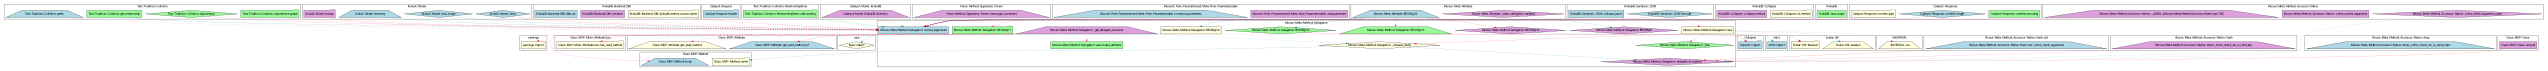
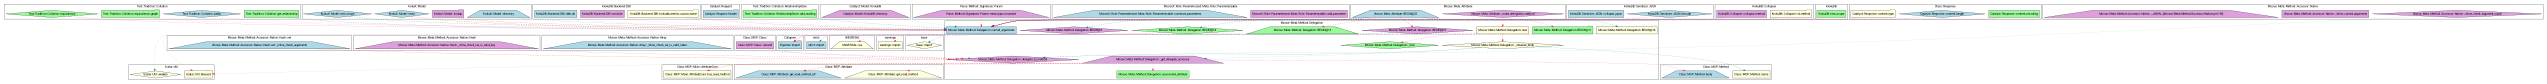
  digraph {
    fontname=Roboto
    node [fillcolor=lightblue fontname=Roboto shape=trapezium style=filled]
    edge [color=deeppink fontname=Roboto style=dashed]
    "Text::Tradition::Collation::equivalence_graph" [fillcolor=palegreen shape=folder]
    "Text::Tradition::Collation::equivalence" [fillcolor=palegreen shape=diamond]
    "Text::Tradition::Collation::get_relationship" [fillcolor=palegreen shape=box]
-   "Text::Tradition::Collation::paths"
+   "Text::Tradition::Collation::paths" [shape=diamond]
    "Moose::Meta::Method::Accessor::Native::Hash::set::_inline_check_arguments"
    "KiokuX::Model::store" [shape=diamond]
    "KiokuX::Model::new_scope" [shape=diamond]
    "KiokuX::Model::directory"
    "KiokuX::Model::lookup" [fillcolor=plum shape=folder]
    "KiokuDB::Backend::DBI::kiokudb_entries_source_name" [fillcolor=lightyellow shape=folder]
    "KiokuDB::Backend::DBI::serialize" [fillcolor=plum shape=box]
    "KiokuDB::Backend::DBI::dbh_do" [shape=box]
    "Scalar::Util::blessed" [fillcolor=lightyellow shape=folder]
-   "Scalar::Util::weaken" [fillcolor=lightyellow]
+   "Scalar::Util::weaken" [fillcolor=lightyellow shape=diamond]
    "Catalyst::Request::header" [shape=folder]
    "Moose::Meta::Method::Accessor::Native::Hash::_inline_check_var_is_valid_key" [fillcolor=plum]
    "Moose::Meta::Method::Accessor::Native::_inline_curried_arguments" [fillcolor=plum shape=box]
    "Moose::Meta::Method::Accessor::Native::__ANON__[Moose/Meta/Method/Accessor/Native.pm:156]" [fillcolor=plum]
    "Moose::Meta::Method::Accessor::Native::_inline_check_argument_count" [fillcolor=plum shape=diamond]
    "Class::MOP::Method::name" [fillcolor=lightyellow shape=folder]
    "Class::MOP::Method::body"
    "Moose::Meta::Method::Accessor::Native::Array::_inline_check_var_is_valid_index"
    "UNIVERSAL::isa" [fillcolor=lightyellow]
    "Text::Tradition::Collation::RelationshipStore::add_reading" [fillcolor=palegreen shape=folder]
    "Class::MOP::Class:::around" [fillcolor=plum shape=box]
    "Catalyst::Model::KiokuDB::directory" [fillcolor=plum]
    "warnings::import" [fillcolor=lightyellow shape=box]
    "Parse::Method::Signatures::Param::meta_type_constraint" [fillcolor=plum]
    "Class::MOP::Mixin::AttributeCore::has_read_method" [fillcolor=lightyellow shape=folder]
    "MooseX::Role::Parameterized::Meta::Role::Parameterizable::add_parameter" [fillcolor=plum shape=box]
    "MooseX::Role::Parameterized::Meta::Role::Parameterizable::construct_parameters"
    "base::import" [fillcolor=lightyellow shape=diamond]
    "Exporter::import" [shape=folder]
    "Moose::Meta::Attribute::_make_delegation_method" [fillcolor=plum shape=diamond]
    "Moose::Meta::Attribute::BEGIN@22"
    "KiokuDB::Serializer::JSON::encode" [shape=diamond]
    "KiokuDB::Serializer::JSON::collapse_jspon" [shape=box]
    "KiokuDB::Collapser::id_method" [fillcolor=lightyellow shape=folder]
    "KiokuDB::Collapser::collapse_method" [fillcolor=plum shape=box]
    "Class::MOP::Attribute::get_read_method" [fillcolor=lightyellow]
    "Class::MOP::Attribute::get_read_method_ref"
    "KiokuDB::new_scope" [fillcolor=palegreen shape=box]
    "strict::import" [shape=box]
    "Catalyst::Response::content_encoding" [fillcolor=palegreen shape=box]
    "Catalyst::Response::content_length" [shape=diamond]
    "Catalyst::Response::content_type" [fillcolor=lightyellow shape=folder]
    "Moose::Meta::Method::Delegation::BEGIN@13" [fillcolor=palegreen]
    "Moose::Meta::Method::Delegation::BEGIN@10" [fillcolor=plum shape=diamond]
    "Moose::Meta::Method::Delegation::_new" [fillcolor=palegreen shape=diamond]
    "Moose::Meta::Method::Delegation::new" [fillcolor=lightyellow shape=box]
    "Moose::Meta::Method::Delegation::BEGIN@14" [fillcolor=palegreen shape=diamond]
    "Moose::Meta::Method::Delegation::curried_arguments" [shape=box]
    "Moose::Meta::Method::Delegation::associated_attribute" [fillcolor=palegreen shape=box]
    "Moose::Meta::Method::Delegation::BEGIN@3" [fillcolor=plum shape=diamond]
    "Moose::Meta::Method::Delegation::BEGIN@11" [fillcolor=palegreen shape=folder]
    "Moose::Meta::Method::Delegation::_initialize_body" [fillcolor=lightyellow shape=diamond]
    "Moose::Meta::Method::Delegation::_get_delegate_accessor" [fillcolor=plum]
    "Moose::Meta::Method::Delegation::delegate_to_method" [fillcolor=plum shape=diamond]
    "Moose::Meta::Method::Delegation::BEGIN@16" [fillcolor=lightyellow shape=folder]
    subgraph cluster_1 {
      label="Text::Tradition::Collation"
      "Text::Tradition::Collation::equivalence_graph"
      "Text::Tradition::Collation::equivalence"
      "Text::Tradition::Collation::get_relationship"
      "Text::Tradition::Collation::paths"
    }
    subgraph cluster_2 {
      label="Moose::Meta::Method::Accessor::Native::Hash::set"
      "Moose::Meta::Method::Accessor::Native::Hash::set::_inline_check_arguments"
    }
    subgraph cluster_3 {
      label="KiokuX::Model"
      "KiokuX::Model::store"
      "KiokuX::Model::new_scope"
      "KiokuX::Model::directory"
      "KiokuX::Model::lookup"
    }
    subgraph cluster_4 {
      label="KiokuDB::Backend::DBI"
      "KiokuDB::Backend::DBI::kiokudb_entries_source_name"
      "KiokuDB::Backend::DBI::serialize"
      "KiokuDB::Backend::DBI::dbh_do"
    }
    subgraph cluster_5 {
      label="Scalar::Util"
      "Scalar::Util::blessed"
      "Scalar::Util::weaken"
    }
    subgraph cluster_6 {
      label="Catalyst::Request"
      "Catalyst::Request::header"
    }
    subgraph cluster_7 {
      label="Moose::Meta::Method::Accessor::Native::Hash"
      "Moose::Meta::Method::Accessor::Native::Hash::_inline_check_var_is_valid_key"
    }
    subgraph cluster_8 {
      label="Moose::Meta::Method::Accessor::Native"
      "Moose::Meta::Method::Accessor::Native::_inline_curried_arguments"
      "Moose::Meta::Method::Accessor::Native::__ANON__[Moose/Meta/Method/Accessor/Native.pm:156]"
      "Moose::Meta::Method::Accessor::Native::_inline_check_argument_count"
    }
    subgraph cluster_9 {
      label="Class::MOP::Method"
      "Class::MOP::Method::name"
      "Class::MOP::Method::body"
    }
    subgraph cluster_10 {
      label="Moose::Meta::Method::Accessor::Native::Array"
      "Moose::Meta::Method::Accessor::Native::Array::_inline_check_var_is_valid_index"
    }
    subgraph cluster_11 {
      label=UNIVERSAL
      "UNIVERSAL::isa"
    }
    subgraph cluster_12 {
      label="Text::Tradition::Collation::RelationshipStore"
      "Text::Tradition::Collation::RelationshipStore::add_reading"
    }
    subgraph cluster_13 {
      label="Class::MOP::Class:"
      "Class::MOP::Class:::around"
    }
    subgraph cluster_14 {
      label="Catalyst::Model::KiokuDB"
      "Catalyst::Model::KiokuDB::directory"
    }
    subgraph cluster_15 {
      label=warnings
      "warnings::import"
    }
    subgraph cluster_16 {
      label="Parse::Method::Signatures::Param"
      "Parse::Method::Signatures::Param::meta_type_constraint"
    }
    subgraph cluster_17 {
      label="Class::MOP::Mixin::AttributeCore"
      "Class::MOP::Mixin::AttributeCore::has_read_method"
    }
    subgraph cluster_18 {
      label="MooseX::Role::Parameterized::Meta::Role::Parameterizable"
      "MooseX::Role::Parameterized::Meta::Role::Parameterizable::add_parameter"
      "MooseX::Role::Parameterized::Meta::Role::Parameterizable::construct_parameters"
    }
    subgraph cluster_19 {
      label=base
      "base::import"
    }
    subgraph cluster_20 {
      label=Collapser
      "Exporter::import"
    }
    subgraph cluster_21 {
      label="Moose::Meta::Attribute"
      "Moose::Meta::Attribute::_make_delegation_method"
      "Moose::Meta::Attribute::BEGIN@22"
    }
    subgraph cluster_22 {
      label="KiokuDB::Serializer::JSON"
      "KiokuDB::Serializer::JSON::encode"
      "KiokuDB::Serializer::JSON::collapse_jspon"
    }
    subgraph cluster_23 {
      label="KiokuDB::Collapser"
      "KiokuDB::Collapser::id_method"
      "KiokuDB::Collapser::collapse_method"
    }
    subgraph cluster_24 {
      label="Class::MOP::Attribute"
      "Class::MOP::Attribute::get_read_method"
      "Class::MOP::Attribute::get_read_method_ref"
    }
    subgraph cluster_25 {
      label=KiokuDB
      "KiokuDB::new_scope"
    }
    subgraph cluster_26 {
      label="strict"
      "strict::import"
    }
    subgraph cluster_27 {
-     label="Catalyst::Response"
+     label="Class::Response"
      "Catalyst::Response::content_encoding"
      "Catalyst::Response::content_length"
      "Catalyst::Response::content_type"
    }
    subgraph cluster_28 {
      label="Moose::Meta::Method::Delegation"
      "Moose::Meta::Method::Delegation::BEGIN@13"
      "Moose::Meta::Method::Delegation::BEGIN@10"
      "Moose::Meta::Method::Delegation::_new"
      "Moose::Meta::Method::Delegation::new"
      "Moose::Meta::Method::Delegation::BEGIN@14"
      "Moose::Meta::Method::Delegation::curried_arguments"
      "Moose::Meta::Method::Delegation::associated_attribute"
      "Moose::Meta::Method::Delegation::BEGIN@3"
      "Moose::Meta::Method::Delegation::BEGIN@11"
      "Moose::Meta::Method::Delegation::_initialize_body"
      "Moose::Meta::Method::Delegation::_get_delegate_accessor"
      "Moose::Meta::Method::Delegation::delegate_to_method"
      "Moose::Meta::Method::Delegation::BEGIN@16"
    }
    "Text::Tradition::Collation::equivalence_graph" -> "Moose::Meta::Method::Delegation::curried_arguments" [color=red style=dotted]
    "Text::Tradition::Collation::equivalence" -> "Moose::Meta::Method::Delegation::curried_arguments"
    "Text::Tradition::Collation::get_relationship" -> "Moose::Meta::Method::Delegation::curried_arguments" [color=teal]
    "Text::Tradition::Collation::paths" -> "Moose::Meta::Method::Delegation::curried_arguments" [style=dotted]
    "Moose::Meta::Method::Accessor::Native::Hash::set::_inline_check_arguments" -> "Moose::Meta::Method::Delegation::delegate_to_method" [color=red]
    "KiokuX::Model::store" -> "Moose::Meta::Method::Delegation::curried_arguments" [color=red]
    "KiokuX::Model::new_scope" -> "Moose::Meta::Method::Delegation::curried_arguments" [color=teal]
    "KiokuX::Model::directory" -> "Moose::Meta::Method::Delegation::curried_arguments" [color=teal]
    "KiokuX::Model::lookup" -> "Moose::Meta::Method::Delegation::curried_arguments" [color=red]
    "KiokuDB::Backend::DBI::kiokudb_entries_source_name" -> "Moose::Meta::Method::Delegation::curried_arguments" [color=red]
    "KiokuDB::Backend::DBI::serialize" -> "Moose::Meta::Method::Delegation::curried_arguments" [style=dotted]
    "KiokuDB::Backend::DBI::dbh_do" -> "Moose::Meta::Method::Delegation::curried_arguments" [style=dotted]
    "Catalyst::Request::header" -> "Moose::Meta::Method::Delegation::curried_arguments" [color=teal style=dotted]
    "Moose::Meta::Method::Accessor::Native::Hash::_inline_check_var_is_valid_key" -> "Moose::Meta::Method::Delegation::delegate_to_method"
    "Moose::Meta::Method::Accessor::Native::_inline_curried_arguments" -> "Moose::Meta::Method::Delegation::curried_arguments" [style=dotted]
    "Moose::Meta::Method::Accessor::Native::__ANON__[Moose/Meta/Method/Accessor/Native.pm:156]" -> "Moose::Meta::Method::Delegation::curried_arguments" [color=red style=dotted]
    "Moose::Meta::Method::Accessor::Native::_inline_check_argument_count" -> "Moose::Meta::Method::Delegation::delegate_to_method" [color=teal style=dotted]
    "Moose::Meta::Method::Accessor::Native::Array::_inline_check_var_is_valid_index" -> "Moose::Meta::Method::Delegation::delegate_to_method" [color=teal style=dotted]
    "Text::Tradition::Collation::RelationshipStore::add_reading" -> "Moose::Meta::Method::Delegation::curried_arguments" [color=teal]
    "Class::MOP::Class:::around" -> "Moose::Meta::Method::Delegation::delegate_to_method" [color=red]
    "Catalyst::Model::KiokuDB::directory" -> "Moose::Meta::Method::Delegation::curried_arguments" [color=teal style=dotted]
    "Parse::Method::Signatures::Param::meta_type_constraint" -> "Moose::Meta::Method::Delegation::curried_arguments" [color=red style=dotted]
    "MooseX::Role::Parameterized::Meta::Role::Parameterizable::add_parameter" -> "Moose::Meta::Method::Delegation::curried_arguments" [style=dotted]
    "MooseX::Role::Parameterized::Meta::Role::Parameterizable::construct_parameters" -> "Moose::Meta::Method::Delegation::curried_arguments" [style=dotted]
    "Moose::Meta::Attribute::_make_delegation_method" -> "Moose::Meta::Method::Delegation::new" [color=red style=dotted]
    "Moose::Meta::Attribute::BEGIN@22" -> "Moose::Meta::Method::Delegation::BEGIN@13"
    "Moose::Meta::Attribute::BEGIN@22" -> "Moose::Meta::Method::Delegation::BEGIN@10" [color=red]
    "Moose::Meta::Attribute::BEGIN@22" -> "Moose::Meta::Method::Delegation::BEGIN@14" [color=teal]
    "Moose::Meta::Attribute::BEGIN@22" -> "Moose::Meta::Method::Delegation::BEGIN@3" [color=teal]
    "Moose::Meta::Attribute::BEGIN@22" -> "Moose::Meta::Method::Delegation::BEGIN@11"
    "Moose::Meta::Attribute::BEGIN@22" -> "Moose::Meta::Method::Delegation::BEGIN@16" [color=teal]
    "KiokuDB::Serializer::JSON::encode" -> "Moose::Meta::Method::Delegation::curried_arguments"
    "KiokuDB::Serializer::JSON::collapse_jspon" -> "Moose::Meta::Method::Delegation::curried_arguments" [color=teal]
    "KiokuDB::Collapser::id_method" -> "Moose::Meta::Method::Delegation::curried_arguments" [color=teal]
    "KiokuDB::Collapser::collapse_method" -> "Moose::Meta::Method::Delegation::curried_arguments"
    "KiokuDB::new_scope" -> "Moose::Meta::Method::Delegation::curried_arguments" [style=dotted]
    "Catalyst::Response::content_encoding" -> "Moose::Meta::Method::Delegation::curried_arguments"
    "Catalyst::Response::content_length" -> "Moose::Meta::Method::Delegation::curried_arguments" [color=teal]
    "Catalyst::Response::content_type" -> "Moose::Meta::Method::Delegation::curried_arguments" [color=red style=dotted]
    "Moose::Meta::Method::Delegation::BEGIN@13" -> "Exporter::import" [color=red style=dotted]
    "Moose::Meta::Method::Delegation::BEGIN@10" -> "strict::import" [color=teal]
    "Moose::Meta::Method::Delegation::new" -> "Scalar::Util::blessed" [style=dotted]
    "Moose::Meta::Method::Delegation::new" -> "Scalar::Util::weaken" [color=teal style=dotted]
    "Moose::Meta::Method::Delegation::new" -> "UNIVERSAL::isa" [style=dotted]
    "Moose::Meta::Method::Delegation::new" -> "Moose::Meta::Method::Delegation::_new"
    "Moose::Meta::Method::Delegation::new" -> "Moose::Meta::Method::Delegation::_initialize_body" [color=red]
    "Moose::Meta::Method::Delegation::BEGIN@14" -> "Exporter::import"
    "Moose::Meta::Method::Delegation::BEGIN@11" -> "warnings::import" [color=red style=dotted]
    "Moose::Meta::Method::Delegation::_initialize_body" -> "Class::MOP::Method::name" [color=teal]
-   "Moose::Meta::Method::Delegation::_get_delegate_accessor" -> "Moose::Meta::Method::Delegation::_initialize_body" [color=teal style=dotted]
+   "Moose::Meta::Method::Delegation::_initialize_body" -> "Moose::Meta::Method::Delegation::_get_delegate_accessor" [color=teal style=dotted]
    "Moose::Meta::Method::Delegation::_initialize_body" -> "Moose::Meta::Method::Delegation::delegate_to_method" [color=teal]
    "Moose::Meta::Method::Delegation::_get_delegate_accessor" -> "Scalar::Util::blessed" [color=red style=dotted]
    "Moose::Meta::Method::Delegation::_get_delegate_accessor" -> "Class::MOP::Method::body"
    "Moose::Meta::Method::Delegation::_get_delegate_accessor" -> "Class::MOP::Mixin::AttributeCore::has_read_method" [color=red]
    "Moose::Meta::Method::Delegation::_get_delegate_accessor" -> "Class::MOP::Attribute::get_read_method" [style=dotted]
    "Moose::Meta::Method::Delegation::_get_delegate_accessor" -> "Class::MOP::Attribute::get_read_method_ref" [color=red]
    "Moose::Meta::Method::Delegation::_get_delegate_accessor" -> "Moose::Meta::Method::Delegation::associated_attribute" [style=dotted]
    "Moose::Meta::Method::Delegation::BEGIN@16" -> "base::import" [color=teal]
  }
